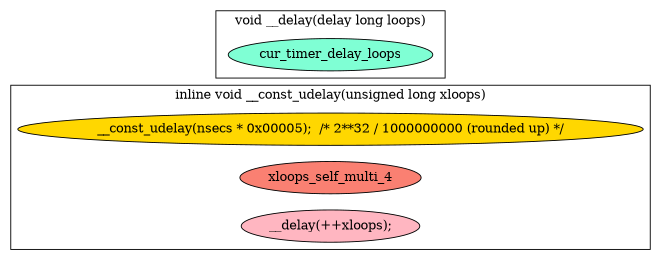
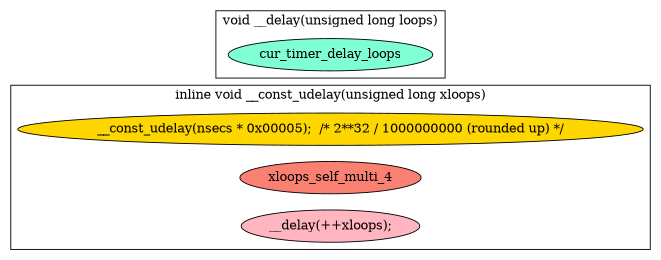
  digraph {
    rankdir=LR
    node [style=filled]
    n1 [label="__const_udelay(nsecs * 0x00005);  /* 2**32 / 1000000000 (rounded up) */" fillcolor=gold]
    n2 [label=xloops_self_multi_4 fillcolor=salmon]
    n3 [label="__delay(++xloops);" fillcolor=lightpink]
    n4 [label=cur_timer_delay_loops fillcolor=aquamarine]
    subgraph cluster_1 {
      label="inline void __const_udelay(unsigned long xloops)"
      n1
      n2
      n3
    }
    subgraph cluster_2 {
      label="void __udelay(unsigned long usecs)"
    }
    subgraph cluster_3 {
-     label="void __delay(delay long loops)"
+     label="void __delay(unsigned long loops)"
      n4
    }
    subgraph cluster_4 {
      label="void __ndelay(unsigned long usecs)"
    }
  }
